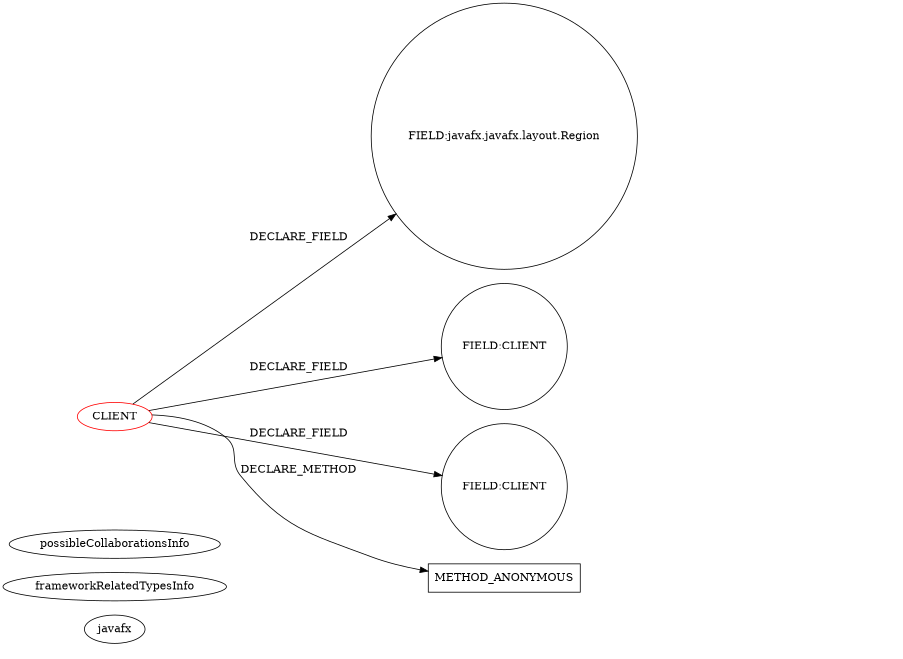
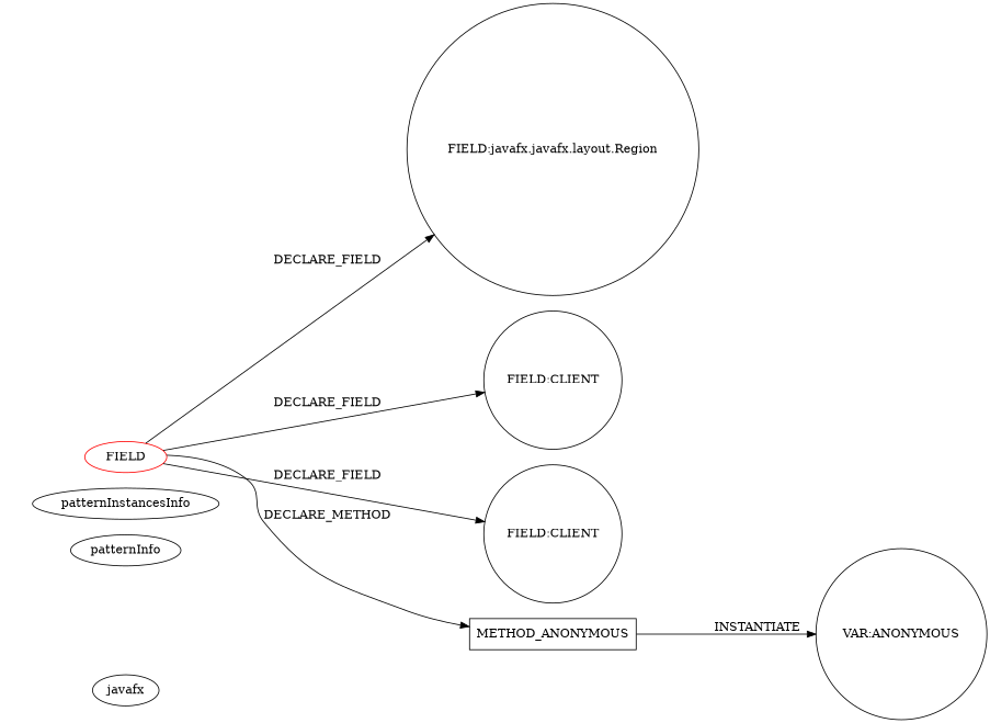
  digraph {
    rankdir=LR
    node [isFrameworkType=false]
    n1 [category=pattern graphId=4202 isAnonymous=false label=javafx possibleRelation=false isFrameworkType=""]
-   frameworkRelatedTypesInfo [isFrameworkType=""]
-   possibleCollaborationsInfo [isFrameworkType=""]
+   patternInfo [frequency=2.0 patternRootClient=0 isFrameworkType=""]
+   patternInstancesInfo [0="LichuanLu-ShunUI-FX~/LichuanLu-ShunUI-FX/ShunUI-FX-master/src/controllers/Controller.java~Controller~779" 1="MrLoNee-RadialFx~/MrLoNee-RadialFx/RadialFx-master/src/com/mrlonee/radialfx/thermostat/Nest.java~Nest~992" isFrameworkType=""]
    n6 [label="FIELD:javafx.javafx.layout.Region" shape=circle vertexType=FIELD_DECLARATION]
-   n7 [color=red label=CLIENT vertexType=ROOT_CLIENT_CLASS_DECLARATION]
+   n7 [color=red label=FIELD vertexType=ROOT_CLIENT_CLASS_DECLARATION]
    n8 [label="FIELD:CLIENT" shape=circle vertexType=FIELD_DECLARATION]
    n9 [label="FIELD:CLIENT" shape=circle vertexType=FIELD_DECLARATION]
    n10 [label=METHOD_ANONYMOUS shape=box vertexType=CLIENT_METHOD_DECLARATION]
+   n11 [label="VAR:ANONYMOUS" shape=circle vertexType=VARIABLE_EXPRESION]
    n7 -> n6 [label=DECLARE_FIELD]
    n7 -> n8 [label=DECLARE_FIELD]
    n7 -> n9 [label=DECLARE_FIELD]
    n7 -> n10 [label=DECLARE_METHOD]
+   n10 -> n11 [label=INSTANTIATE]
  }
